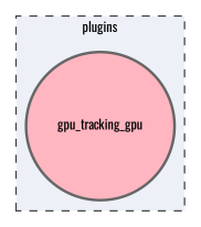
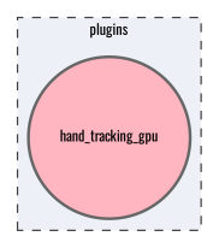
  digraph {
    compound=true
    fontname=Oswald
-   n1 [color=gray40 fillcolor=lightpink fontname=Oswald fontsize=10 height=0.2 label=gpu_tracking_gpu shape=circle style="filled,bold" width=0.4]
+   n1 [color=gray40 fillcolor=lightpink fontname=Oswald fontsize=10 height=0.2 label=hand_tracking_gpu shape=circle style="filled,bold" width=0.4]
    subgraph cluster_1 {
      bgcolor="#edf0f7"
      fontsize=10
      label=plugins
      pencolor=grey25
      style="filled,dashed"
      n1
    }
  }
